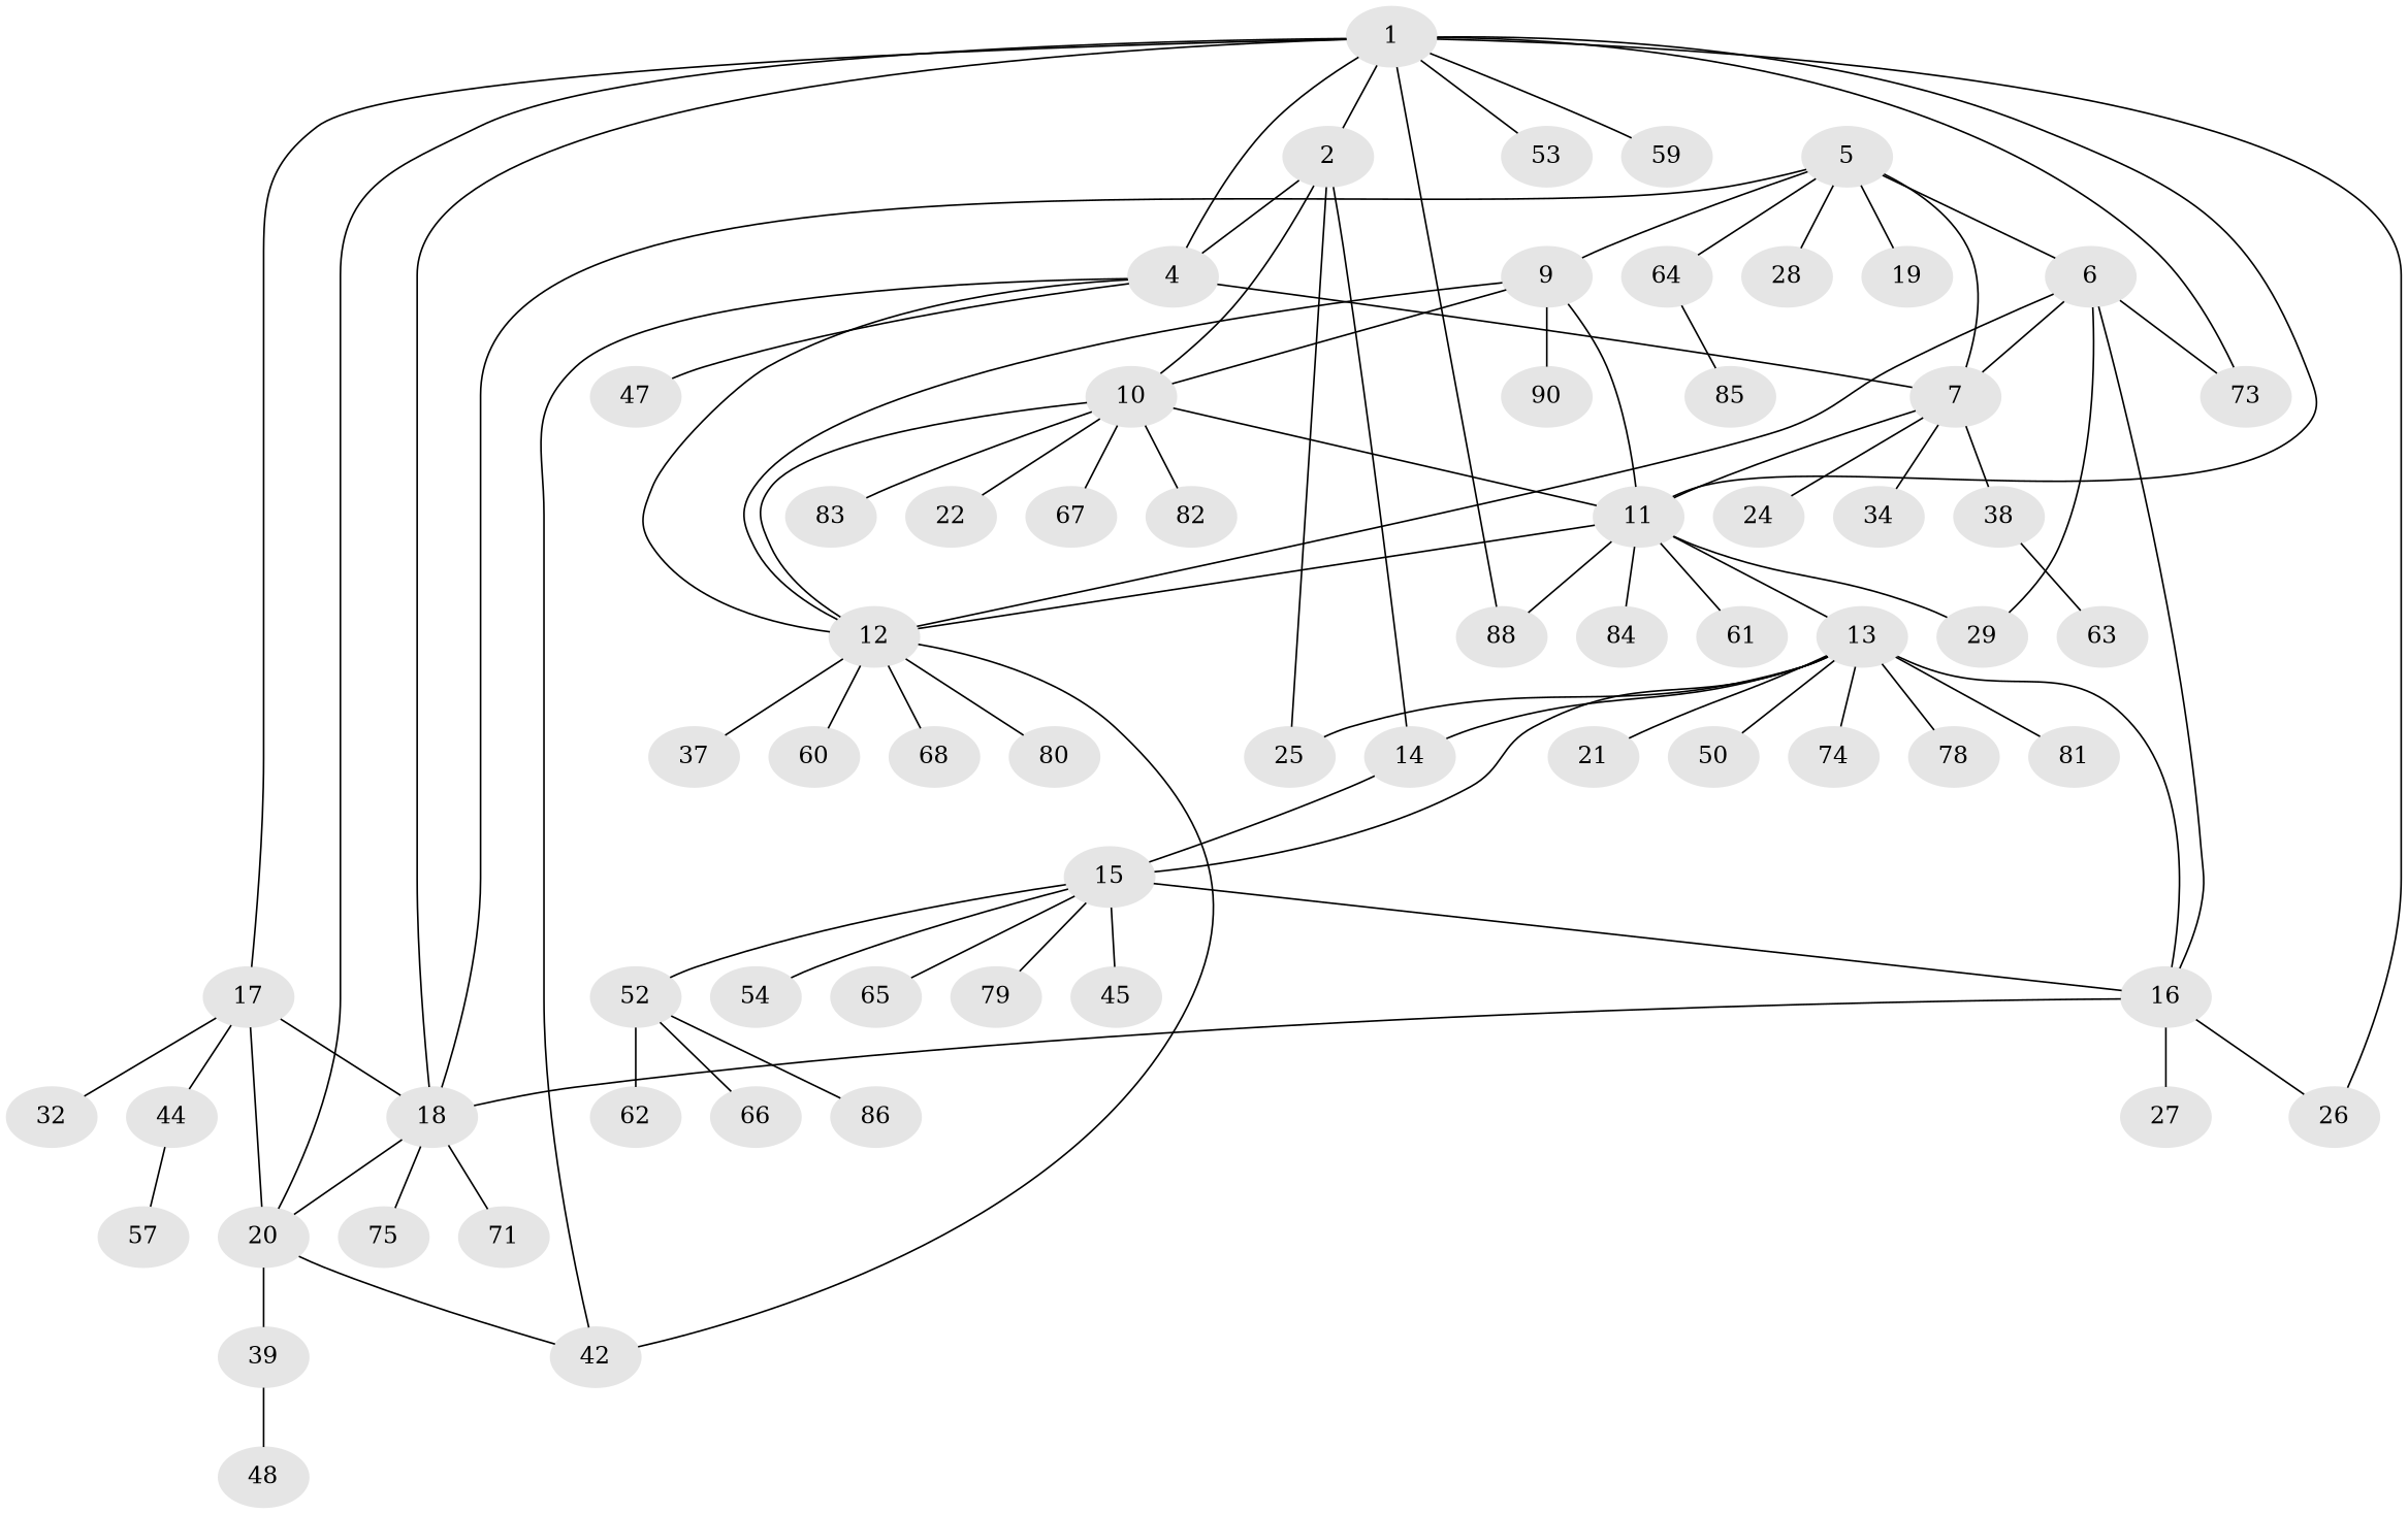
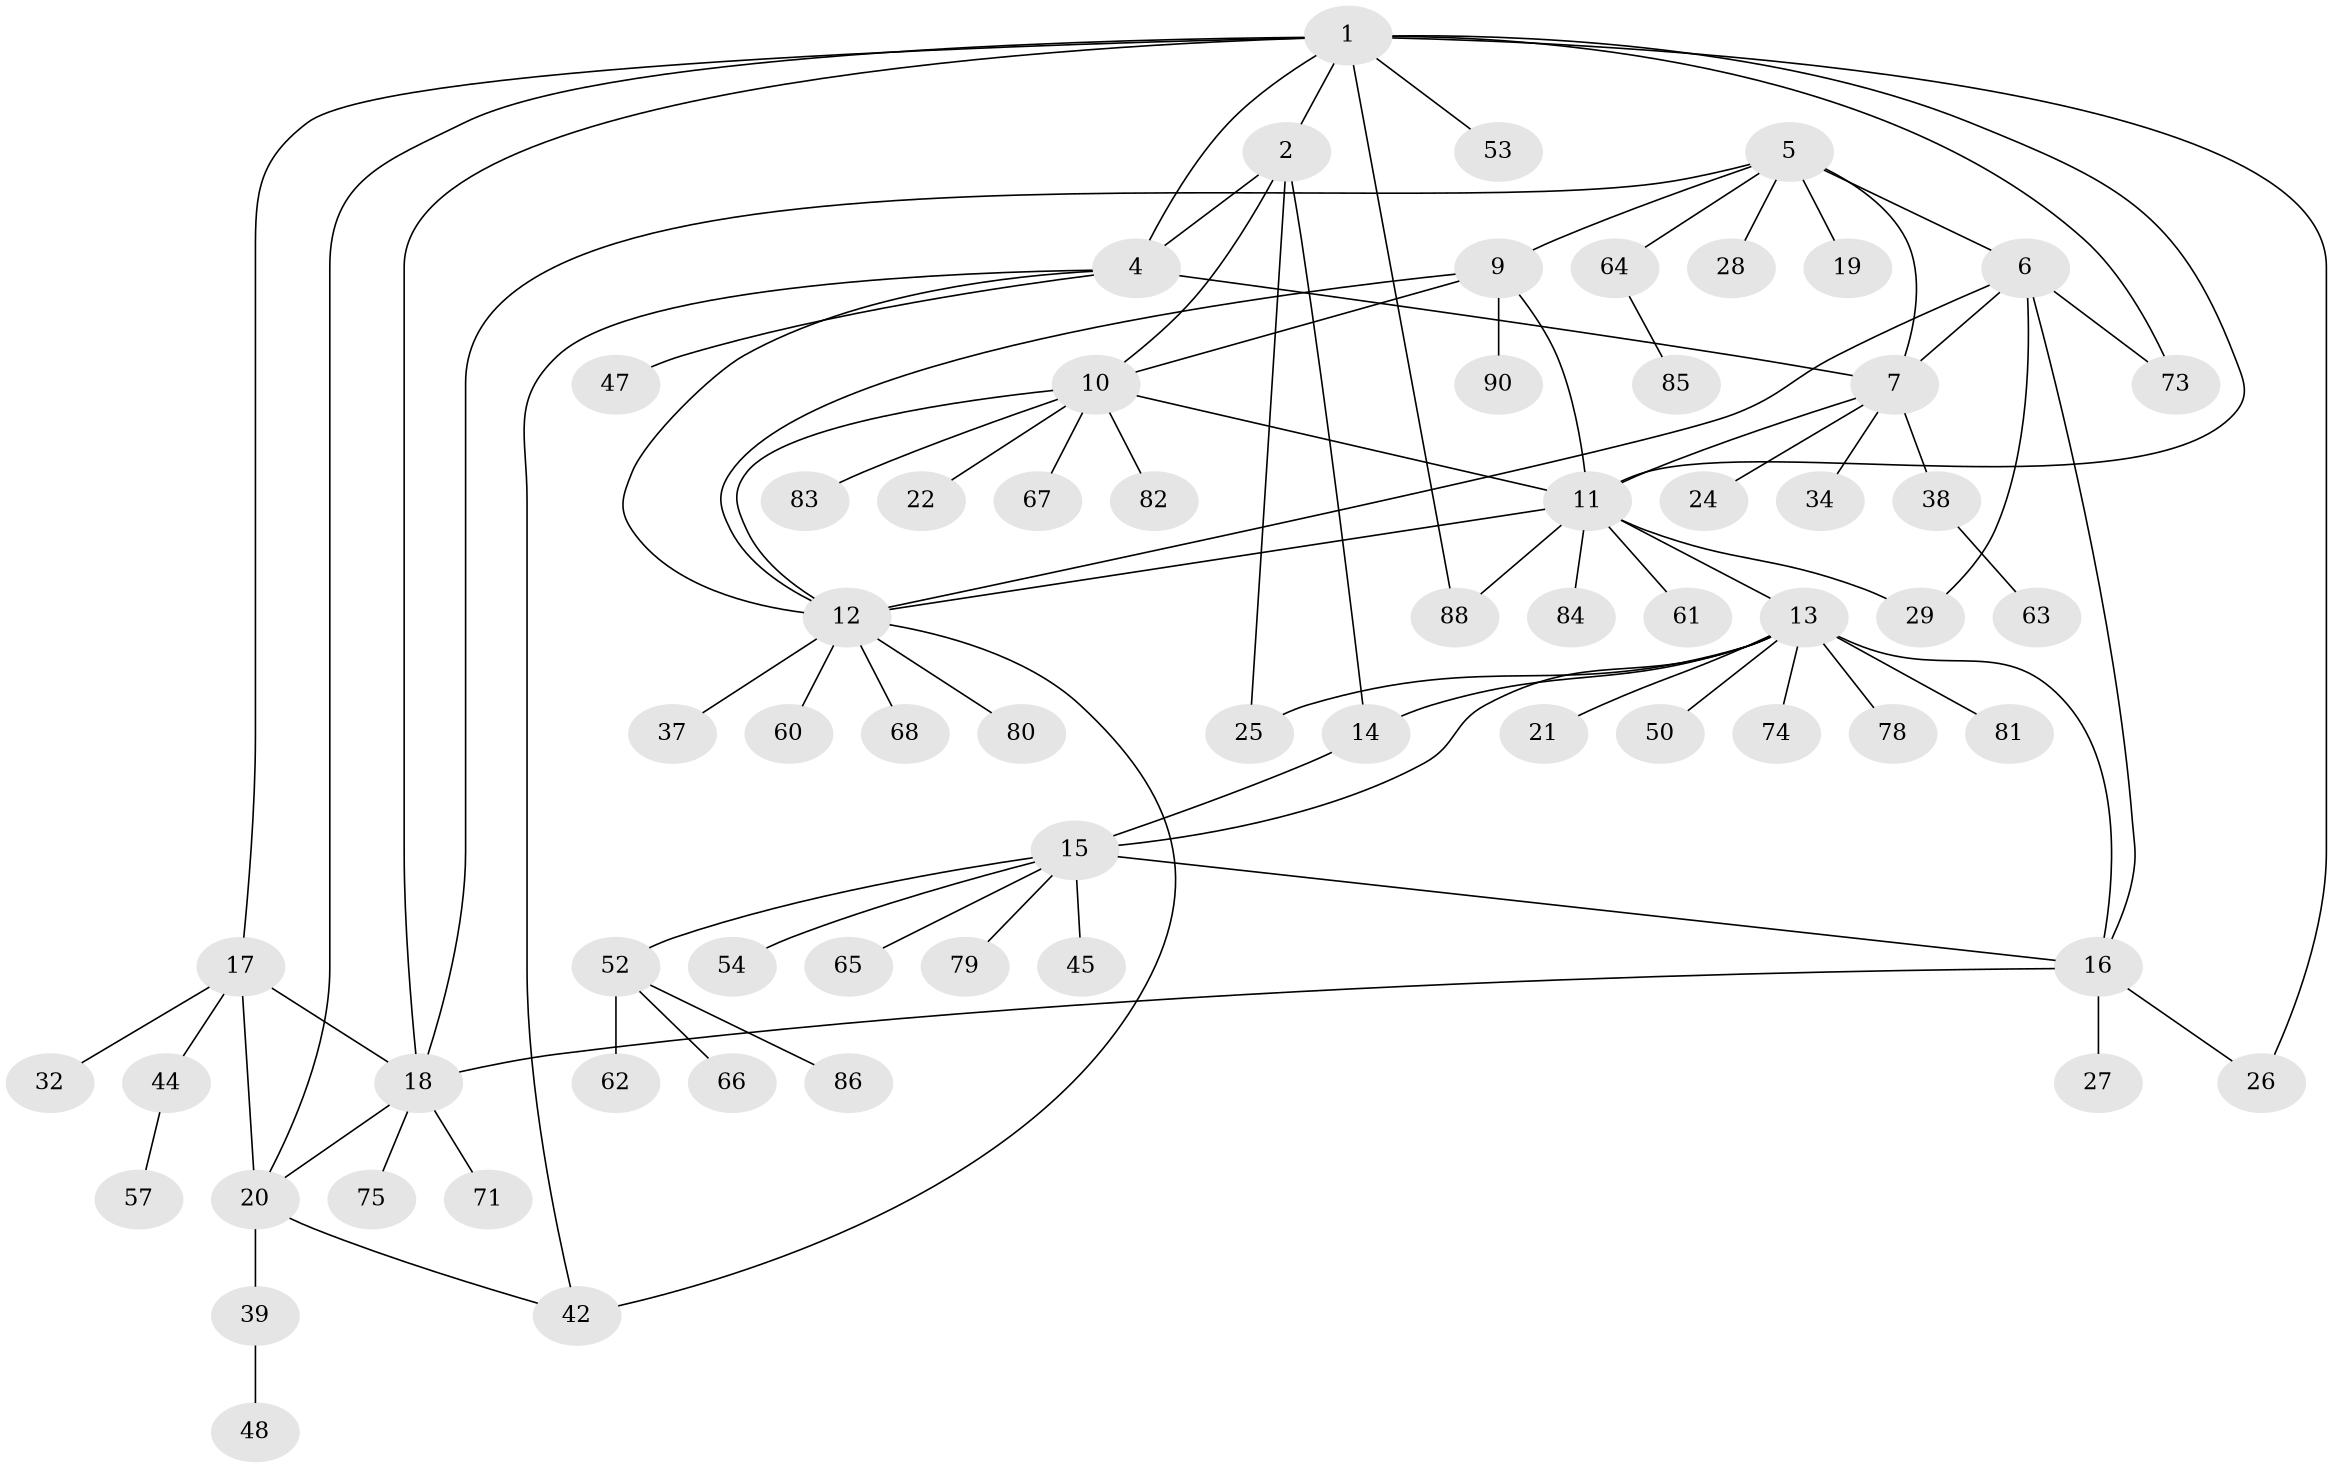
  graph {
    node [color=gray90 style=filled]
    1 [super="+19"]
    2 [super="+3"]
    4 [super="+41"]
    11 [super="+58"]
    17 [super="+92"]
    18
    20 [super="+46"]
    26
    53
-   59
    73
    88
    10 [super="+56"]
    14 [super="+35"]
    25
    7 [super="+77"]
    12 [super="+31"]
    42 [super="+43"]
    47
    29
    13 [super="+30"]
    61
    84
    32 [super="+49"]
    44
    71 [super="+87"]
    75
    39
    22
    67
    82 [super="+91"]
    83
    15 [super="+40"]
    24 [super="+33"]
    34
    38 [super="+72"]
    37
    60
    68
    80
    5 [super="+69"]
    6 [super="+8"]
    9 [super="+36"]
    28 [super="+51"]
    64 [super="+76"]
    n46 [label=19]
    16 [super="+23"]
    90
    85
    27
    63 [super="+70"]
    21
    50
    74
    78
    81
    45
    52 [super="+55"]
    54
    65
    79
    62
    66
    86
    57
    48
    1 -- 2 [weight=2]
    1 -- 4
    1 -- 11
    1 -- 17
    1 -- 18
    1 -- 20
    1 -- 26
    1 -- 53
-   1 -- 59
    1 -- 73
    1 -- 88
    2 -- 4 [weight=2]
    2 -- 10
    2 -- 14
    2 -- 25
    4 -- 7
    4 -- 12
    4 -- 42
    4 -- 47
    11 -- 88
    11 -- 12
    11 -- 29
    11 -- 13
    11 -- 61
    11 -- 84
    17 -- 18
    17 -- 20
    17 -- 32
    17 -- 44
    18 -- 20
    18 -- 71
    18 -- 75
    20 -- 42
    20 -- 39
    10 -- 11
    10 -- 12
    10 -- 22
    10 -- 67
    10 -- 82
    10 -- 83
    14 -- 15
    7 -- 11
    7 -- 24
    7 -- 34
    7 -- 38
    12 -- 42
    12 -- 37
    12 -- 60
    12 -- 68
    12 -- 80
    13 -- 14
    13 -- 25
    13 -- 15
    13 -- 16
    13 -- 21
    13 -- 50
    13 -- 74
    13 -- 78
    13 -- 81
    44 -- 57
    39 -- 48
    15 -- 16
    15 -- 45
    15 -- 52
    15 -- 54
    15 -- 65
    15 -- 79
    38 -- 63
    5 -- 18
    5 -- 7
    5 -- 6 [weight=2]
    5 -- 9
    5 -- 28
    5 -- 64
    5 -- n46
    6 -- 73
    6 -- 7 [weight=2]
    6 -- 12
    6 -- 29
    6 -- 16
    9 -- 11
    9 -- 10
    9 -- 12
    9 -- 90
    64 -- 85
    16 -- 18
    16 -- 26
    16 -- 27
    52 -- 62
    52 -- 66
    52 -- 86
  }
